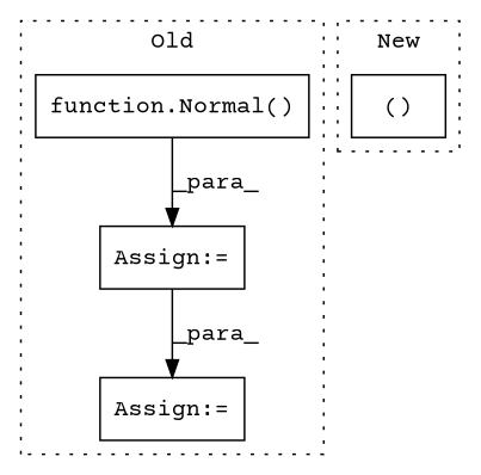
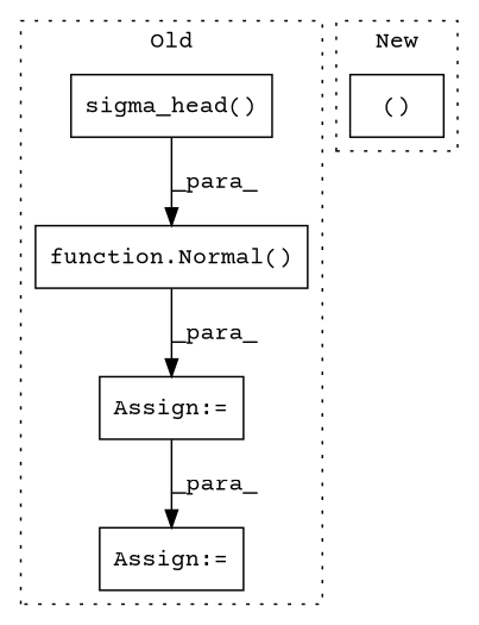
  digraph {
    fontname="Courier Prime"
    node [a=75 l=3 shape=box fontname="Courier Prime"]
    edge [fontname="Courier Prime"]
+   n1 [l="16,1" label="sigma_head()" s="1063,1080"]
    n2 [l="7,1" label="function.Normal()" s="1100,1120"]
    n3 [a=68 label="Assign:=" s=1239]
    n4 [a=68 label="Assign:=" s=1097]
    n5 [a=54 l=27 label="()" s=1064]
    subgraph cluster_1 {
      label=Old
      style=dotted
+     n1
      n2
      n3
      n4
    }
    subgraph cluster_2 {
      label=New
      style=dotted
      n5
    }
+   n1 -> n2 [label=_para_]
    n2 -> n4 [label=_para_]
    n4 -> n3 [label=_para_]
  }
